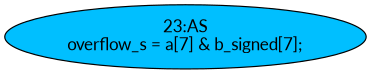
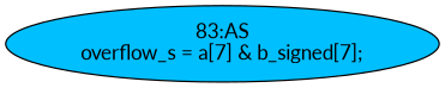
  strict digraph {
    fontname=Lato
-   n1 [ast="<pyverilog.vparser.ast.Assign object at 0x7f0f95bf4350>" def_var="['overflow_s']" fillcolor=deepskyblue label="23:AS\noverflow_s = a[7] & b_signed[7];" statements="[]" style=filled typ=Assign use_var="['a', 'b_signed']" fontname=Lato]
+   n1 [ast="<pyverilog.vparser.ast.Assign object at 0x7f0f95bf4350>" def_var="['overflow_s']" fillcolor=deepskyblue label="83:AS\noverflow_s = a[7] & b_signed[7];" statements="[]" style=filled typ=Assign use_var="['a', 'b_signed']" fontname=Lato]
  }
